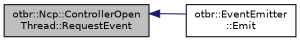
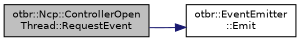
  digraph {
    rankdir=LR
    node [color=black fontname=Helvetica fontsize=10 shape=record style=filled]
    n1 [fillcolor=grey75 fontcolor=black height=0.2 label="otbr::Ncp::ControllerOpen\lThread::RequestEvent" width=0.4]
    n2 [fillcolor=white height=0.2 label="otbr::EventEmitter\l::Emit" width=0.4]
-   n2 -> n1 [color=midnightblue fontname=Helvetica fontsize=10 labelfontname=Helvetica labelfontsize=10 style=solid]
+   n1 -> n2 [color=midnightblue fontname=Helvetica fontsize=10 labelfontname=Helvetica labelfontsize=10 style=solid]
  }
